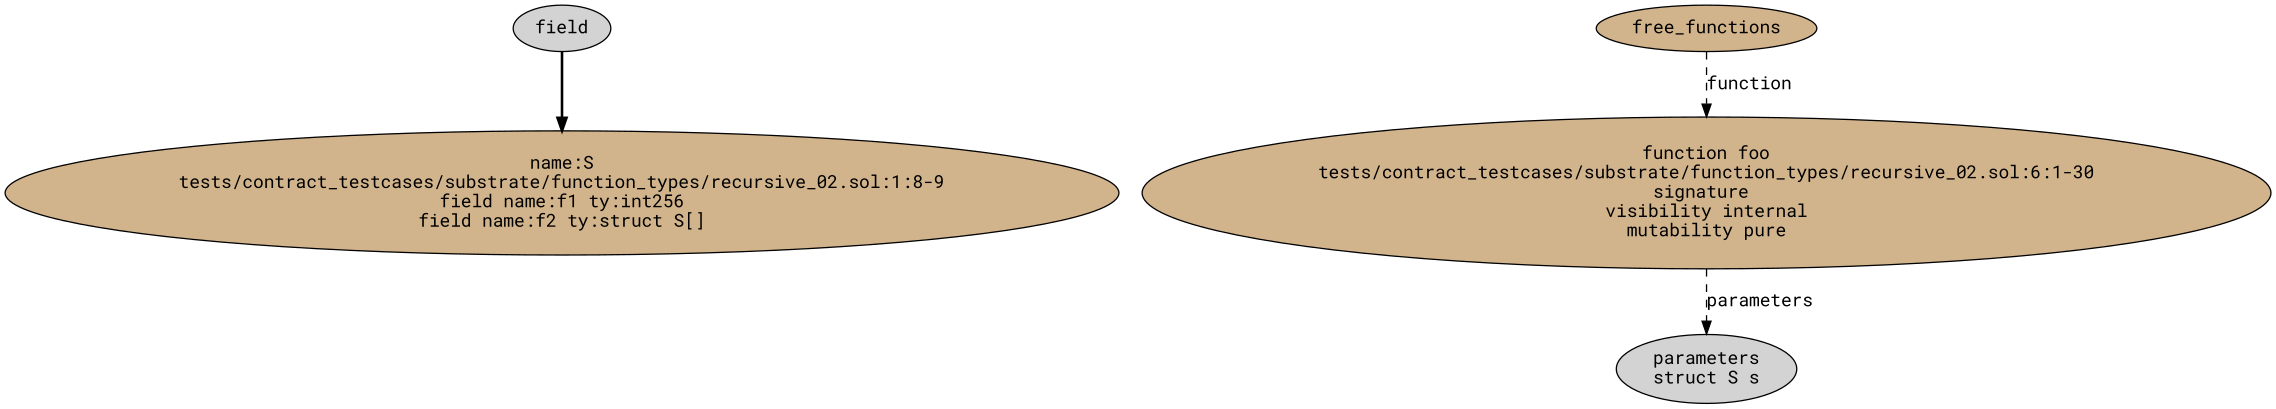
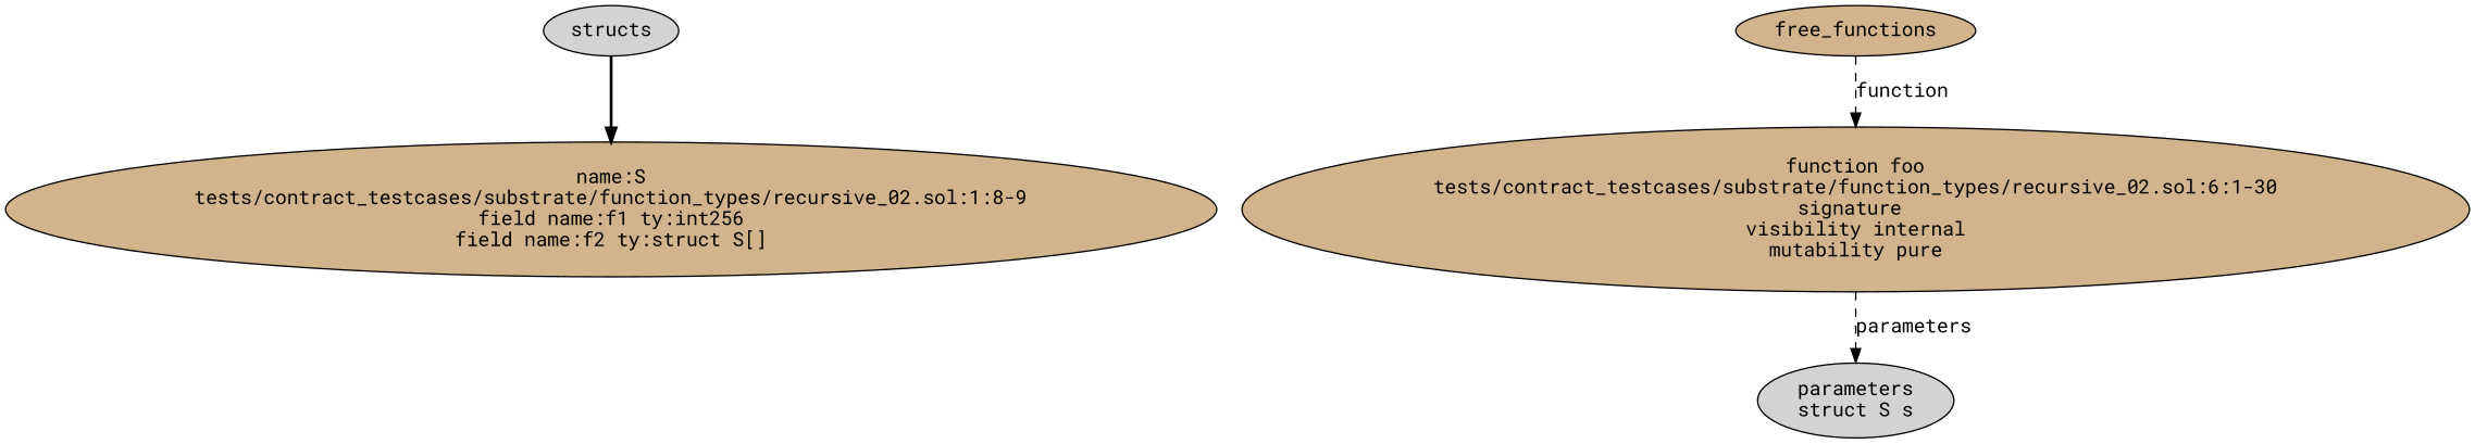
  strict digraph {
    fontname="Roboto Mono"
    node [style=filled fillcolor=tan fontname="Roboto Mono"]
    edge [style=dashed fontname="Roboto Mono"]
    n1 [label="name:S\ntests/contract_testcases/substrate/function_types/recursive_02.sol:1:8-9\nfield name:f1 ty:int256\nfield name:f2 ty:struct S[]"]
    n2 [label="function foo\ntests/contract_testcases/substrate/function_types/recursive_02.sol:6:1-30\nsignature \nvisibility internal\nmutability pure"]
    n3 [label="parameters\nstruct S s" fillcolor=lightgrey]
-   structs [fillcolor=lightgrey label=field]
+   structs [fillcolor=lightgrey]
    free_functions
    n2 -> n3 [label=parameters]
    structs -> n1 [style=bold]
    free_functions -> n2 [label=function]
  }
